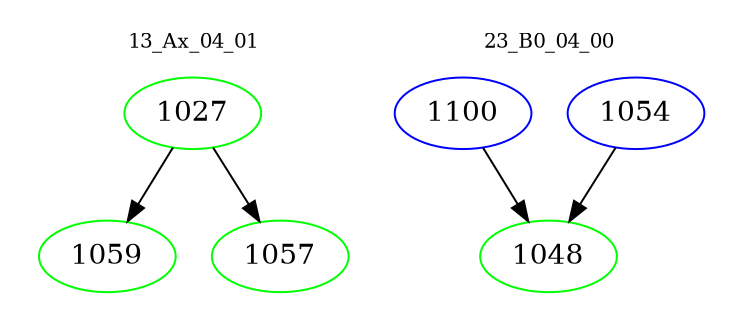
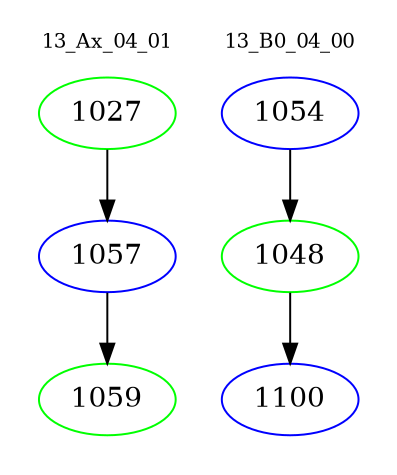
  digraph {
    node [color=green]
    edge [color=black]
    n1 [label=1027]
    n2 [label=1059]
-   n3 [label=1057]
+   n3 [color=blue label=1057]
    n4 [label=1048]
    n5 [color=blue label=1054]
    n6 [color=blue label=1100]
    subgraph cluster_1 {
      color=white
      fontsize=10
      label="13_Ax_04_01"
      n1
      n2
      n3
    }
    subgraph cluster_2 {
      color=white
      fontsize=10
-     label="23_B0_04_00"
+     label="13_B0_04_00"
      n4
      n5
      n6
    }
-   n1 -> n2
+   n3 -> n2
    n1 -> n3
-   n6 -> n4
+   n4 -> n6
    n5 -> n4
  }
